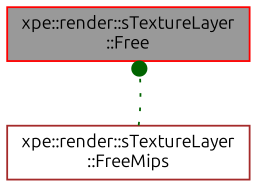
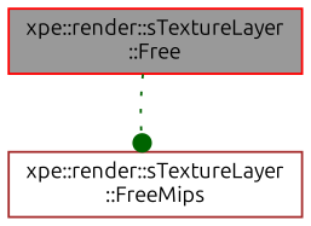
  digraph {
    rankdir=TB
    fontname=Ubuntu
    node [fontname=Ubuntu fontsize=10 shape=box style=filled]
    n1 [color=red fillcolor=grey60 fontcolor=black height=0.2 label="xpe::render::sTextureLayer\l::Free" width=0.4]
    n2 [color=brown fillcolor=white height=0.2 label="xpe::render::sTextureLayer\l::FreeMips" width=0.4]
-   n2 -> n1 [color=darkgreen fontname=Ubuntu fontsize=10 labelfontname=Helvetica labelfontsize=10 style=dotted arrowhead=dot]
+   n1 -> n2 [color=darkgreen fontname=Ubuntu fontsize=10 labelfontname=Helvetica labelfontsize=10 style=dotted arrowhead=dot]
  }
